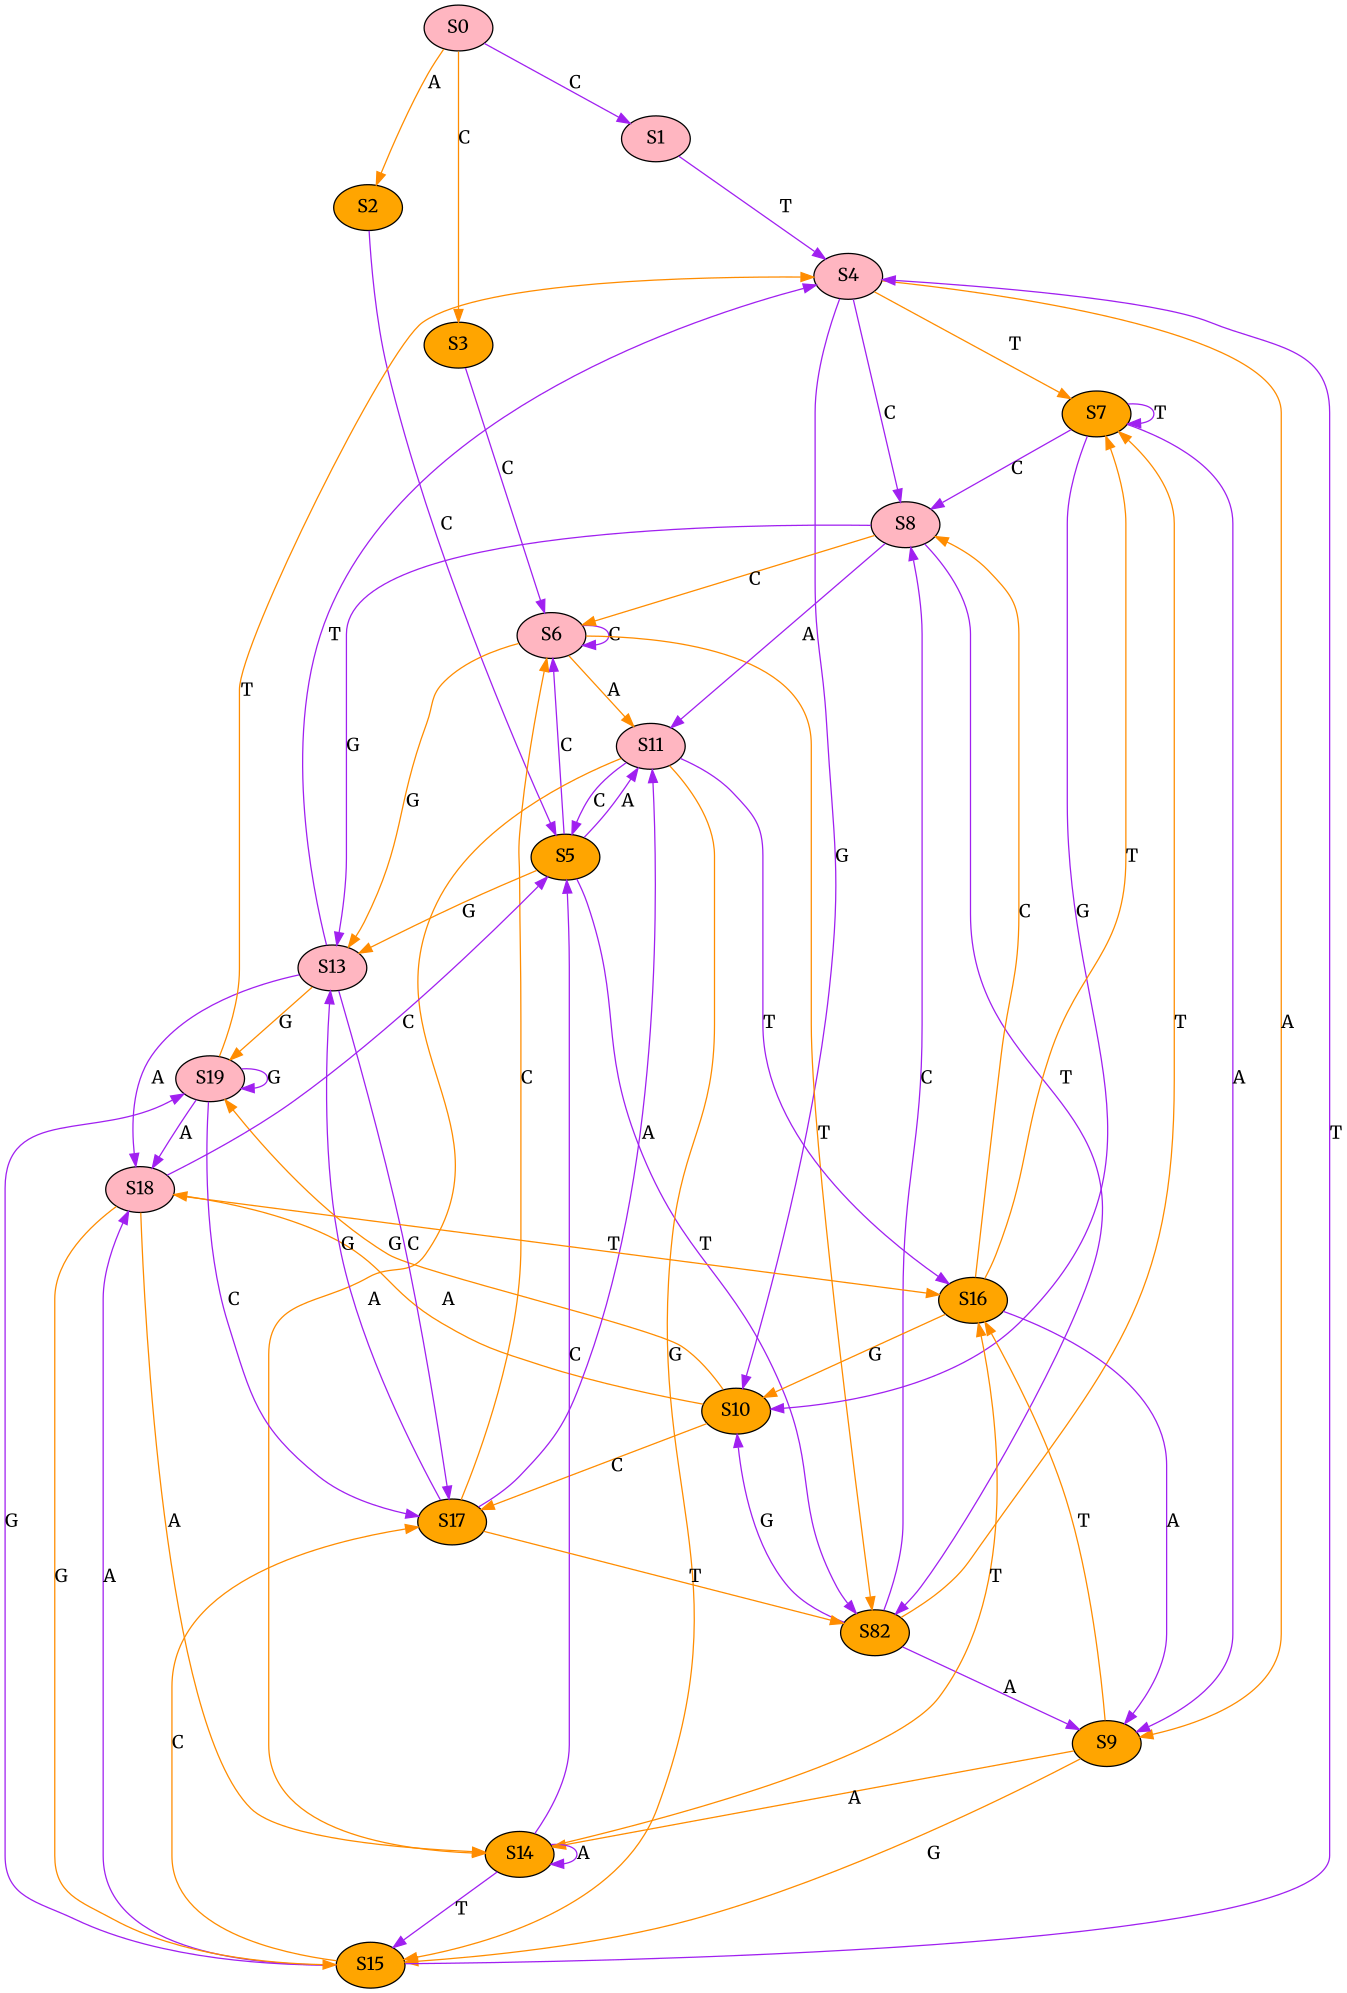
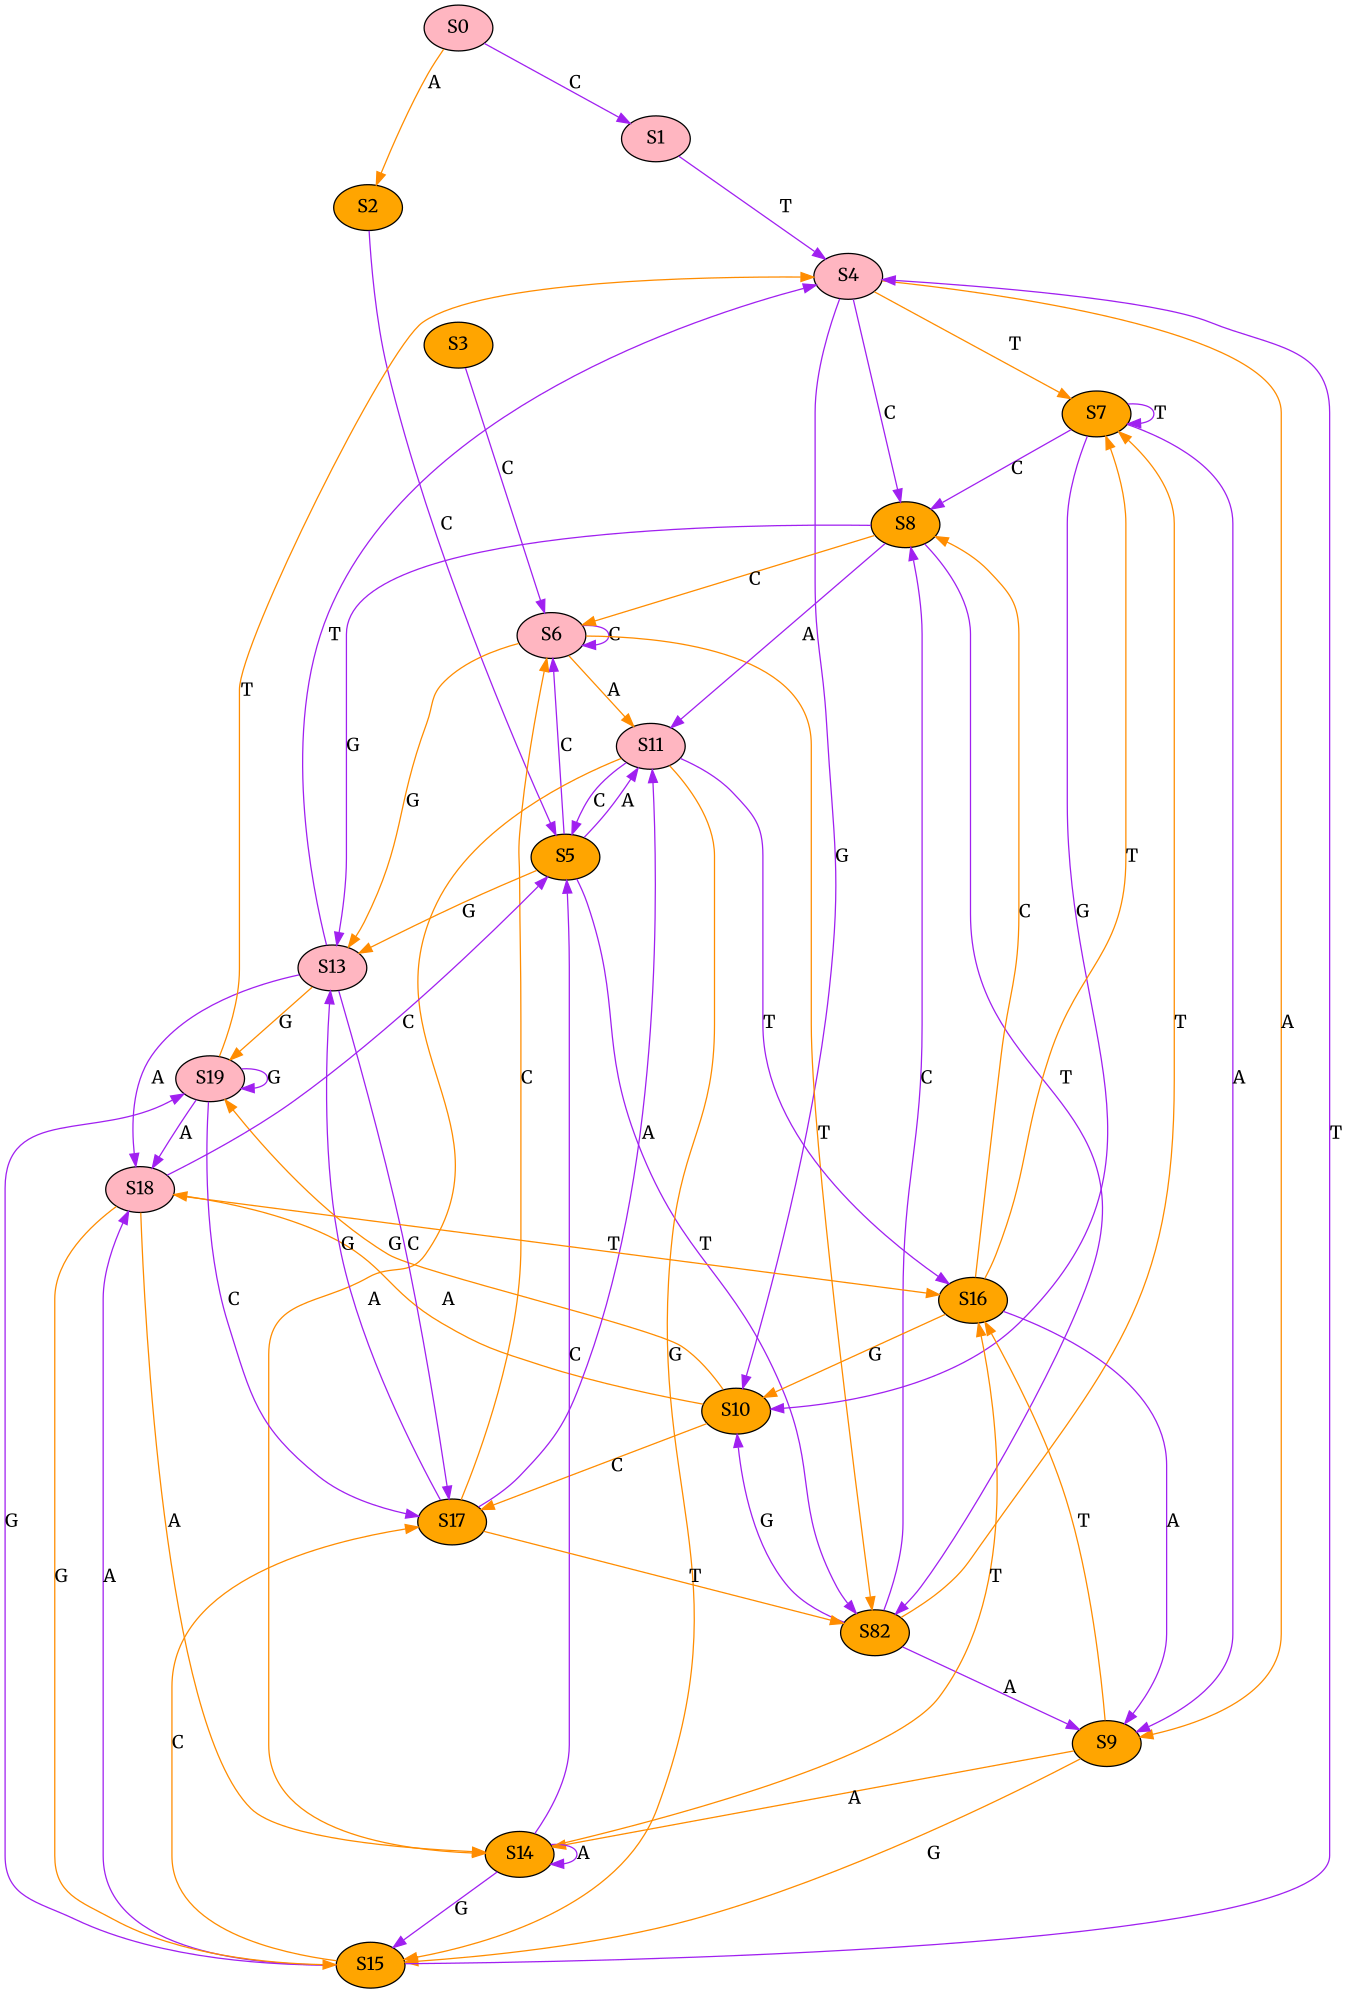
  strict digraph {
    fontname=Merriweather
    node [fillcolor=orange fontname=Merriweather style=filled]
    edge [color=purple fontname=Merriweather]
    S0 [fillcolor=lightpink]
    S1 [fillcolor=lightpink]
    S2
    S3
    S4 [fillcolor=lightpink]
    S5
    S6 [fillcolor=lightpink]
    S7
-   S8 [fillcolor=lightpink]
+   S8
    S9
    S10
    S11 [fillcolor=lightpink]
    n13 [label=S82]
    S13 [fillcolor=lightpink]
    S14
    S15
    S16
    S17
    S18 [fillcolor=lightpink]
    S19 [fillcolor=lightpink]
    S0 -> S1 [label=C]
    S0 -> S2 [color=darkorange label=A]
-   S0 -> S3 [color=darkorange label=C]
    S1 -> S4 [label=T]
    S2 -> S5 [label=C]
    S3 -> S6 [label=C]
    S4 -> S7 [color=darkorange label=T]
    S4 -> S8 [label=C]
    S4 -> S9 [color=darkorange label=A]
    S4 -> S10 [label=G]
    S5 -> S6 [label=C]
    S5 -> S11 [label=A]
    S5 -> n13 [label=T]
    S5 -> S13 [color=darkorange label=G]
    S6 -> S6 [label=C]
    S6 -> S11 [color=darkorange label=A]
    S6 -> n13 [color=darkorange label=T]
    S6 -> S13 [color=darkorange label=G]
    S7 -> S7 [label=T]
    S7 -> S8 [label=C]
    S7 -> S9 [label=A]
    S7 -> S10 [label=G]
    S8 -> S6 [color=darkorange label=C]
    S8 -> S11 [label=A]
    S8 -> n13 [label=T]
    S8 -> S13 [label=G]
    S9 -> S14 [color=darkorange label=A]
    S9 -> S15 [color=darkorange label=G]
    S9 -> S16 [color=darkorange label=T]
    S10 -> S17 [color=darkorange label=C]
    S10 -> S18 [color=darkorange label=A]
    S10 -> S19 [color=darkorange label=G]
    S11 -> S5 [label=C]
    S11 -> S14 [color=darkorange label=A]
    S11 -> S15 [color=darkorange label=G]
    S11 -> S16 [label=T]
    n13 -> S7 [color=darkorange label=T]
    n13 -> S8 [label=C]
    n13 -> S9 [label=A]
    n13 -> S10 [label=G]
    S13 -> S4 [label=T]
    S13 -> S17 [label=C]
    S13 -> S18 [label=A]
    S13 -> S19 [color=darkorange label=G]
    S14 -> S5 [label=C]
    S14 -> S14 [label=A]
-   S14 -> S15 [label=T]
+   S14 -> S15 [label=G]
    S14 -> S16 [color=darkorange label=T]
    S15 -> S4 [label=T]
    S15 -> S17 [color=darkorange label=C]
    S15 -> S18 [label=A]
    S15 -> S19 [label=G]
    S16 -> S7 [color=darkorange label=T]
    S16 -> S8 [color=darkorange label=C]
    S16 -> S9 [label=A]
    S16 -> S10 [color=darkorange label=G]
    S17 -> S6 [color=darkorange label=C]
    S17 -> S11 [label=A]
    S17 -> n13 [color=darkorange label=T]
    S17 -> S13 [label=G]
    S18 -> S5 [label=C]
    S18 -> S14 [color=darkorange label=A]
    S18 -> S15 [color=darkorange label=G]
    S18 -> S16 [color=darkorange label=T]
    S19 -> S4 [color=darkorange label=T]
    S19 -> S17 [label=C]
    S19 -> S18 [label=A]
    S19 -> S19 [label=G]
  }
